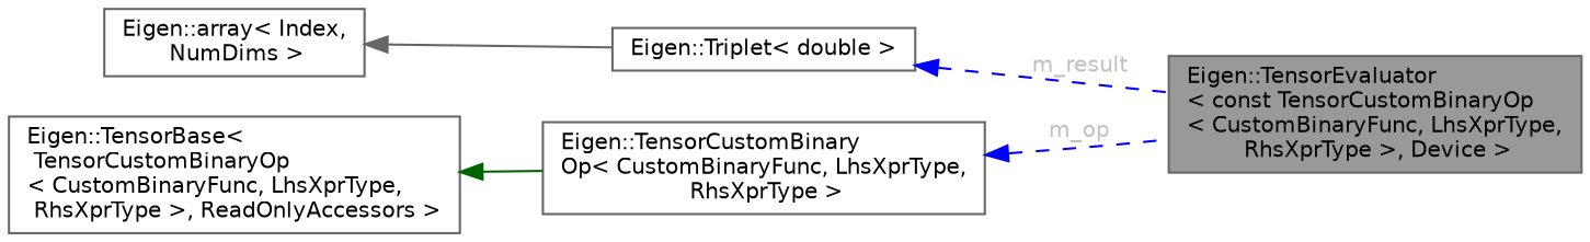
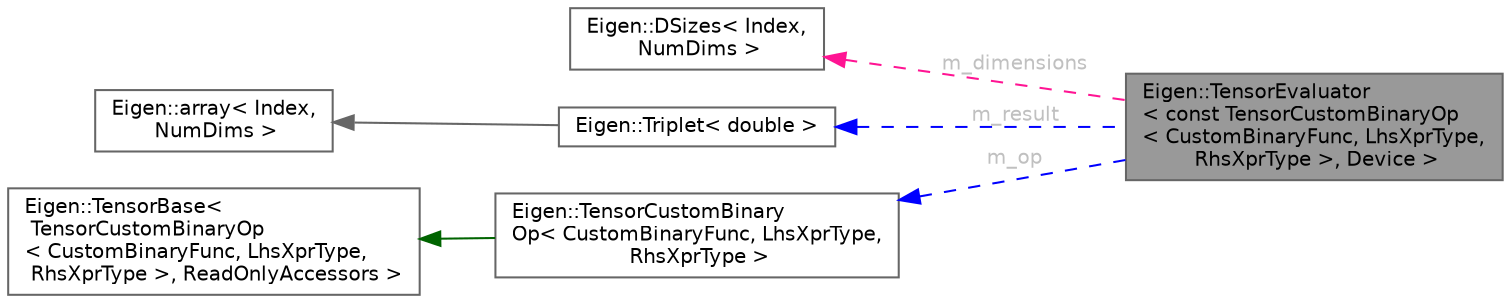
  digraph {
    rankdir=LR
    node [color=gray40 fillcolor=white fontname=Helvetica fontsize=10 shape=box style=filled]
    edge [color=blue dir=back fontcolor=grey fontname=Helvetica fontsize=10 labelfontname=Helvetica labelfontsize=10 style=dashed]
    n1 [fillcolor=grey60 fontcolor=black height=0.2 label="Eigen::TensorEvaluator\l\< const TensorCustomBinaryOp\l\< CustomBinaryFunc, LhsXprType,\l RhsXprType \>, Device \>" width=0.4]
+   n2 [height=0.2 label="Eigen::DSizes\< Index,\l NumDims \>" width=0.4]
    n3 [height=0.2 label="Eigen::array\< Index,\l NumDims \>" width=0.4]
    n4 [height=0.2 label="Eigen::Triplet\< double \>" width=0.4]
    n5 [height=0.2 label="Eigen::TensorCustomBinary\lOp\< CustomBinaryFunc, LhsXprType,\l RhsXprType \>" width=0.4]
    n6 [height=0.2 label="Eigen::TensorBase\<\l TensorCustomBinaryOp\l\< CustomBinaryFunc, LhsXprType,\l RhsXprType \>, ReadOnlyAccessors \>" width=0.4]
+   n2 -> n1 [color=deeppink label=" m_dimensions"]
    n3 -> n4 [color=gray40 style=solid fontcolor=""]
    n4 -> n1 [label=" m_result"]
    n5 -> n1 [label=" m_op"]
    n6 -> n5 [color=darkgreen style=solid fontcolor=""]
  }
